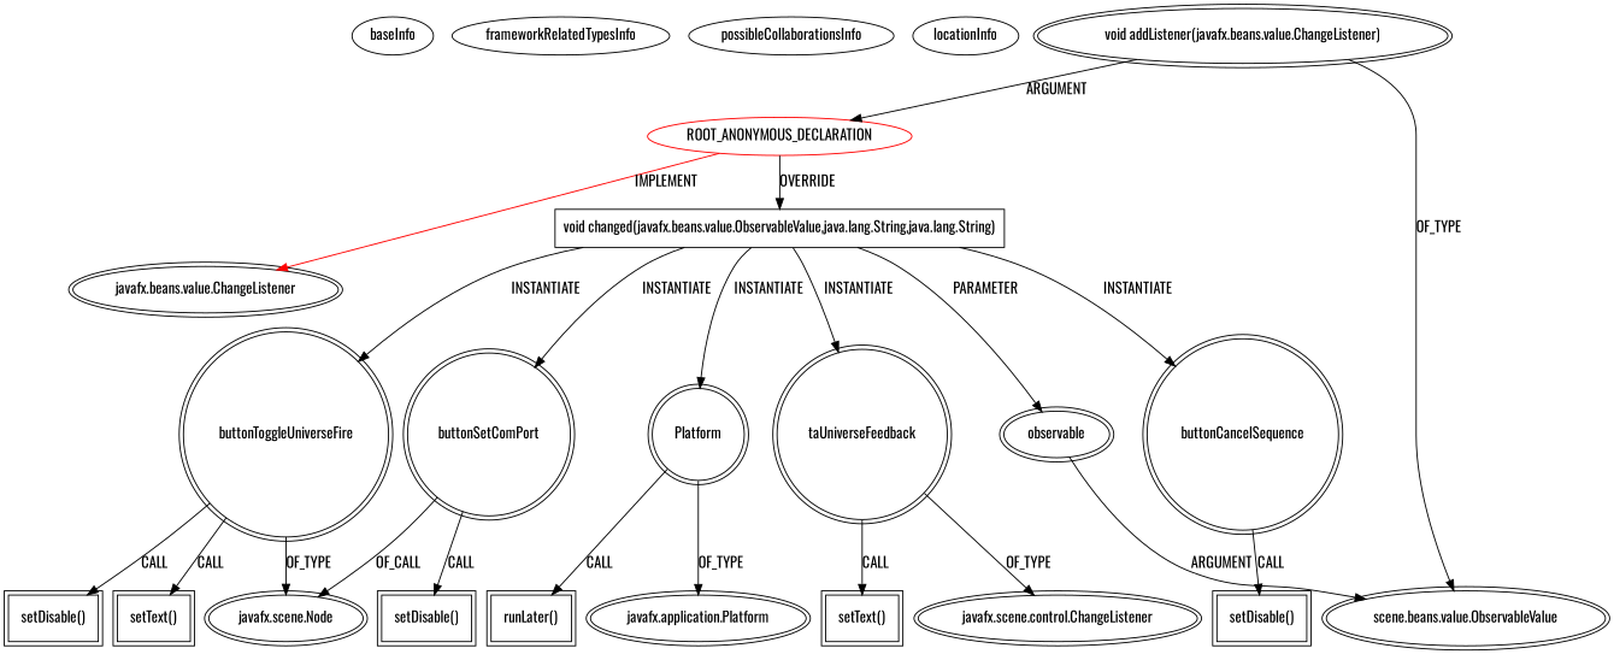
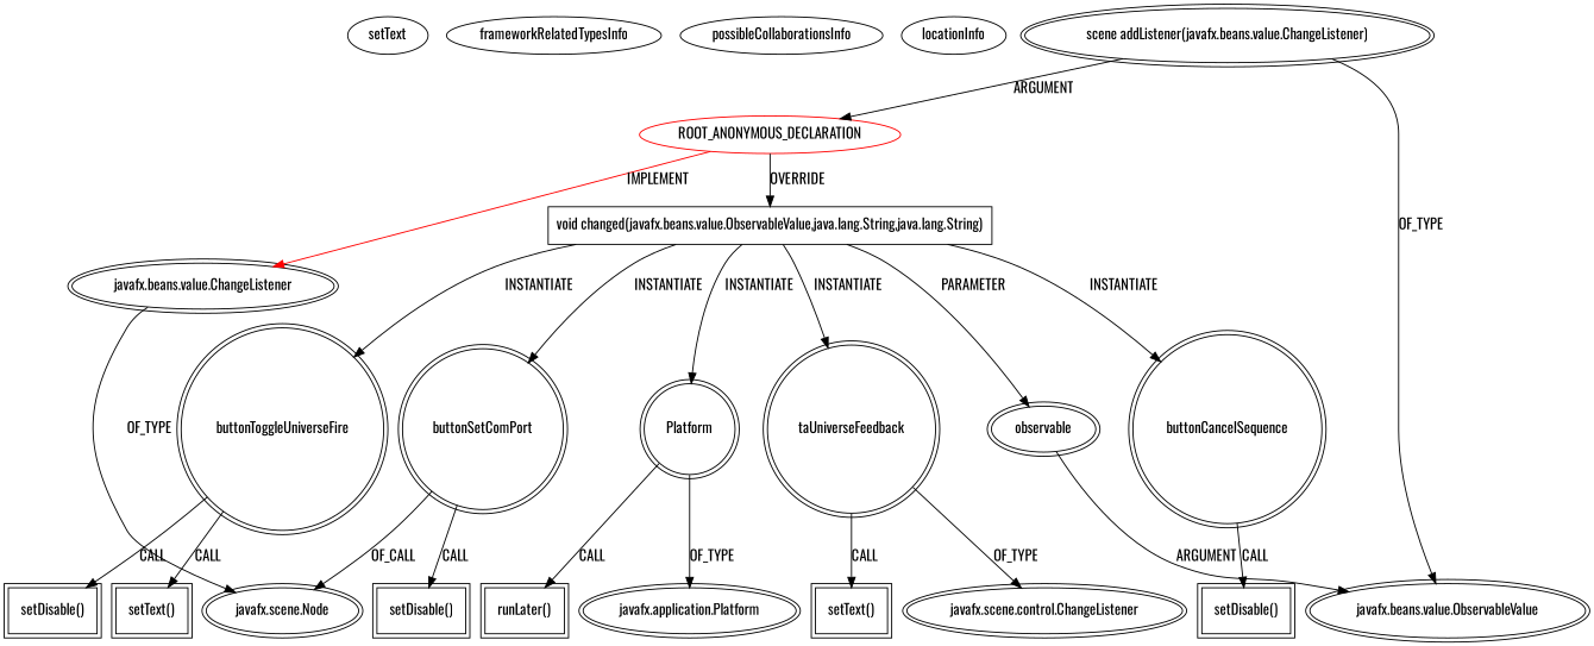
  digraph {
    fontname=Oswald
    node [fontname=Oswald isFrameworkType=true vertexType=INSIDE_CALL peripheries=2]
    edge [fontname=Oswald]
-   baseInfo [category=extension_graph graphId=3685 isAnonymous=true possibleRelation=false isFrameworkType="" vertexType="" peripheries=""]
+   baseInfo [category=extension_graph graphId=3685 isAnonymous=true possibleRelation=false label=setText isFrameworkType="" vertexType="" peripheries=""]
    frameworkRelatedTypesInfo [0="javafx.beans.value.ChangeListener" isFrameworkType="" vertexType="" peripheries=""]
    possibleCollaborationsInfo [isFrameworkType="" vertexType="" peripheries=""]
    locationInfo [contextSignature="void setComPort()" filePath="/mrempala-sp/sp-master/src/application/VcSequencePreview.java" graphId=3685 projectName="mrempala-sp" isFrameworkType="" vertexType="" peripheries=""]
    n5 [color=red isFrameworkType=false label=ROOT_ANONYMOUS_DECLARATION vertexType=ROOT_ANONYMOUS_DECLARATION peripheries=""]
    n6 [label="javafx.beans.value.ChangeListener" vertexType=FRAMEWORK_INTERFACE_TYPE]
    n7 [isFrameworkType=false label="void changed(javafx.beans.value.ObservableValue,java.lang.String,java.lang.String)" shape=box vertexType=OVERRIDING_METHOD_DECLARATION peripheries=""]
    n8 [label=observable vertexType=PARAMETER_DECLARATION]
    n9 [label=Platform shape=circle vertexType=VARIABLE_EXPRESION]
    n10 [label=taUniverseFeedback shape=circle vertexType=VARIABLE_EXPRESION]
    n11 [label=buttonSetComPort shape=circle vertexType=VARIABLE_EXPRESION]
    n12 [label=buttonToggleUniverseFire shape=circle vertexType=VARIABLE_EXPRESION]
    n13 [label=buttonCancelSequence shape=circle vertexType=VARIABLE_EXPRESION]
-   n14 [label="void addListener(javafx.beans.value.ChangeListener)" vertexType=OUTSIDE_CALL]
-   n15 [label="scene.beans.value.ObservableValue" vertexType=FRAMEWORK_INTERFACE_TYPE]
+   n14 [label="scene addListener(javafx.beans.value.ChangeListener)" vertexType=OUTSIDE_CALL]
+   n15 [label="javafx.beans.value.ObservableValue" vertexType=FRAMEWORK_INTERFACE_TYPE]
    n16 [label="javafx.application.Platform" vertexType=FRAMEWORK_CLASS_TYPE]
    n17 [label="runLater()" shape=box]
    n18 [label="javafx.scene.control.ChangeListener" vertexType=FRAMEWORK_CLASS_TYPE]
    n19 [label="setText()" shape=box]
    n20 [label="javafx.scene.Node" vertexType=FRAMEWORK_CLASS_TYPE]
    n21 [label="setDisable()" shape=box]
    n22 [label="setDisable()" shape=box]
    n23 [label="setText()" shape=box]
    n24 [label="setDisable()" shape=box]
    n5 -> n6 [color=red label=IMPLEMENT]
    n5 -> n7 [label=OVERRIDE]
    n7 -> n8 [label=PARAMETER]
    n7 -> n9 [label=INSTANTIATE]
    n7 -> n10 [label=INSTANTIATE]
    n7 -> n11 [label=INSTANTIATE]
    n7 -> n12 [label=INSTANTIATE]
    n7 -> n13 [label=INSTANTIATE]
    n8 -> n15 [label=ARGUMENT]
    n9 -> n16 [label=OF_TYPE]
    n9 -> n17 [label=CALL]
    n10 -> n18 [label=OF_TYPE]
    n10 -> n19 [label=CALL]
    n11 -> n20 [label=OF_CALL]
    n11 -> n21 [label=CALL]
-   n12 -> n20 [label=OF_TYPE]
+   n6 -> n20 [label=OF_TYPE]
    n12 -> n22 [label=CALL]
    n12 -> n23 [label=CALL]
    n13 -> n24 [label=CALL]
    n14 -> n5 [label=ARGUMENT]
    n14 -> n15 [label=OF_TYPE]
  }
